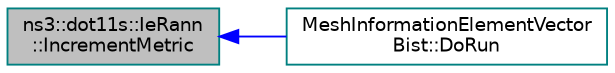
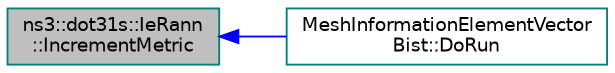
  digraph {
    rankdir=LR
    node [color=teal fontname=Helvetica fontsize=10 shape=record style=filled]
-   n1 [fillcolor=grey75 fontcolor=black height=0.2 label="ns3::dot11s::IeRann\l::IncrementMetric" width=0.4]
+   n1 [fillcolor=grey75 fontcolor=black height=0.2 label="ns3::dot31s::IeRann\l::IncrementMetric" width=0.4]
    n2 [fillcolor=white height=0.2 label="MeshInformationElementVector\lBist::DoRun" width=0.4]
    n1 -> n2 [color=blue dir=back fontname=Helvetica fontsize=10 labelfontname=Helvetica labelfontsize=10 style=solid]
  }
